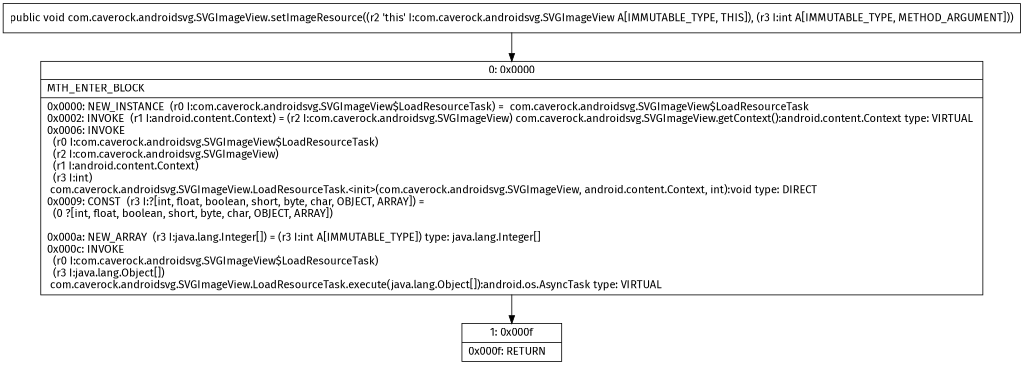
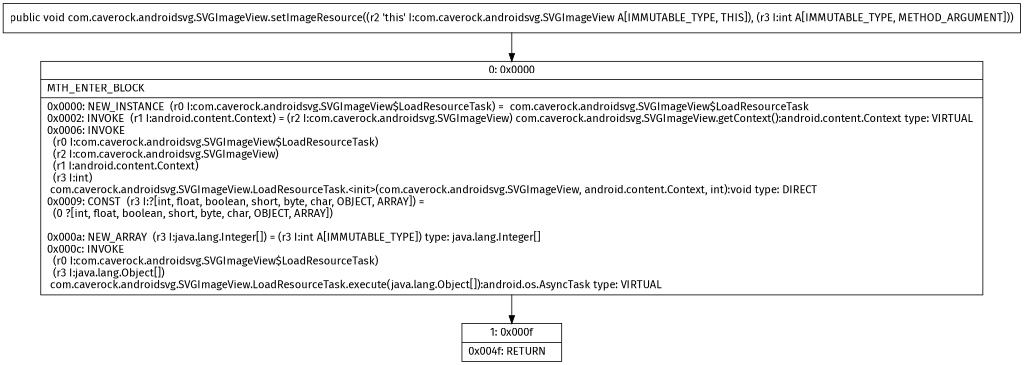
  digraph {
    fontname="Fira Sans"
    node [shape=record fontname="Fira Sans"]
    edge [fontname="Fira Sans"]
    n1 [label="{0\:\ 0x0000|MTH_ENTER_BLOCK\l|0x0000: NEW_INSTANCE  (r0 I:com.caverock.androidsvg.SVGImageView$LoadResourceTask) =  com.caverock.androidsvg.SVGImageView$LoadResourceTask \l0x0002: INVOKE  (r1 I:android.content.Context) = (r2 I:com.caverock.androidsvg.SVGImageView) com.caverock.androidsvg.SVGImageView.getContext():android.content.Context type: VIRTUAL \l0x0006: INVOKE  \l  (r0 I:com.caverock.androidsvg.SVGImageView$LoadResourceTask)\l  (r2 I:com.caverock.androidsvg.SVGImageView)\l  (r1 I:android.content.Context)\l  (r3 I:int)\l com.caverock.androidsvg.SVGImageView.LoadResourceTask.\<init\>(com.caverock.androidsvg.SVGImageView, android.content.Context, int):void type: DIRECT \l0x0009: CONST  (r3 I:?[int, float, boolean, short, byte, char, OBJECT, ARRAY]) = \l  (0 ?[int, float, boolean, short, byte, char, OBJECT, ARRAY])\l \l0x000a: NEW_ARRAY  (r3 I:java.lang.Integer[]) = (r3 I:int A[IMMUTABLE_TYPE]) type: java.lang.Integer[] \l0x000c: INVOKE  \l  (r0 I:com.caverock.androidsvg.SVGImageView$LoadResourceTask)\l  (r3 I:java.lang.Object[])\l com.caverock.androidsvg.SVGImageView.LoadResourceTask.execute(java.lang.Object[]):android.os.AsyncTask type: VIRTUAL \l}"]
-   n2 [label="{1\:\ 0x000f|0x000f: RETURN   \l}"]
+   n2 [label="{1\:\ 0x000f|0x004f: RETURN   \l}"]
    n3 [label="{public void com.caverock.androidsvg.SVGImageView.setImageResource((r2 'this' I:com.caverock.androidsvg.SVGImageView A[IMMUTABLE_TYPE, THIS]), (r3 I:int A[IMMUTABLE_TYPE, METHOD_ARGUMENT])) }"]
    n1 -> n2
    n3 -> n1
  }
